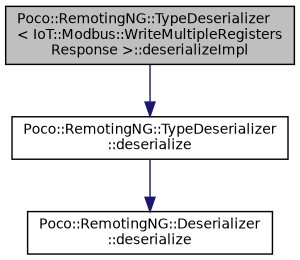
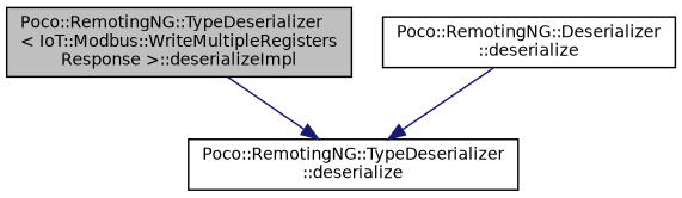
  digraph {
    rankdir=TB
    node [color=black fillcolor=white fontname=Helvetica fontsize=10 shape=record style=filled]
    edge [color=midnightblue fontname=Helvetica fontsize=10 labelfontname=Helvetica labelfontsize=10 style=solid]
    n1 [fillcolor=grey75 fontcolor=black height=0.2 label="Poco::RemotingNG::TypeDeserializer\l\< IoT::Modbus::WriteMultipleRegisters\lResponse \>::deserializeImpl" width=0.4]
    n2 [height=0.2 label="Poco::RemotingNG::TypeDeserializer\l::deserialize" width=0.4]
    n3 [height=0.2 label="Poco::RemotingNG::Deserializer\l::deserialize" width=0.4]
    n1 -> n2
-   n2 -> n3
+   n3 -> n2
  }
